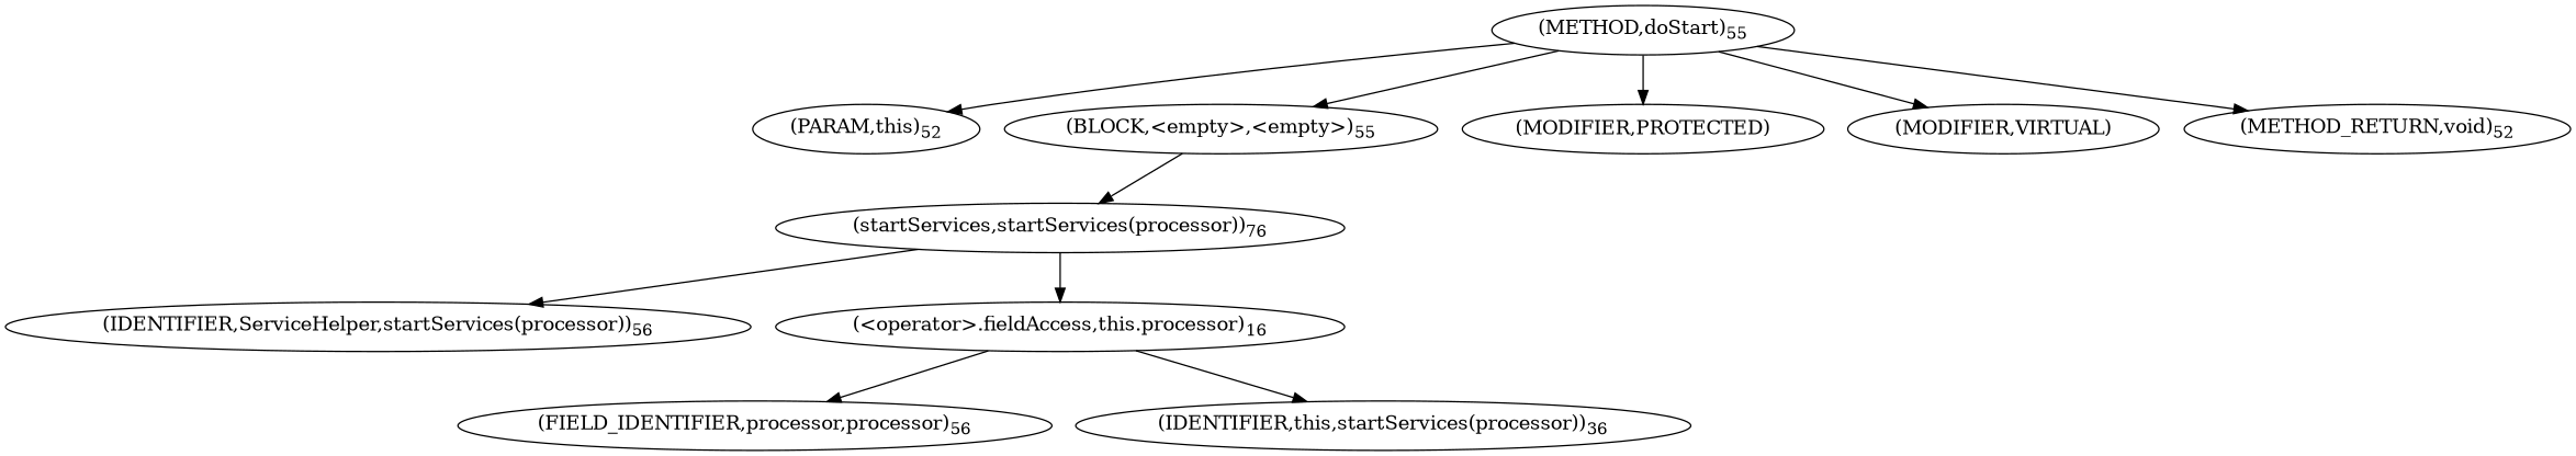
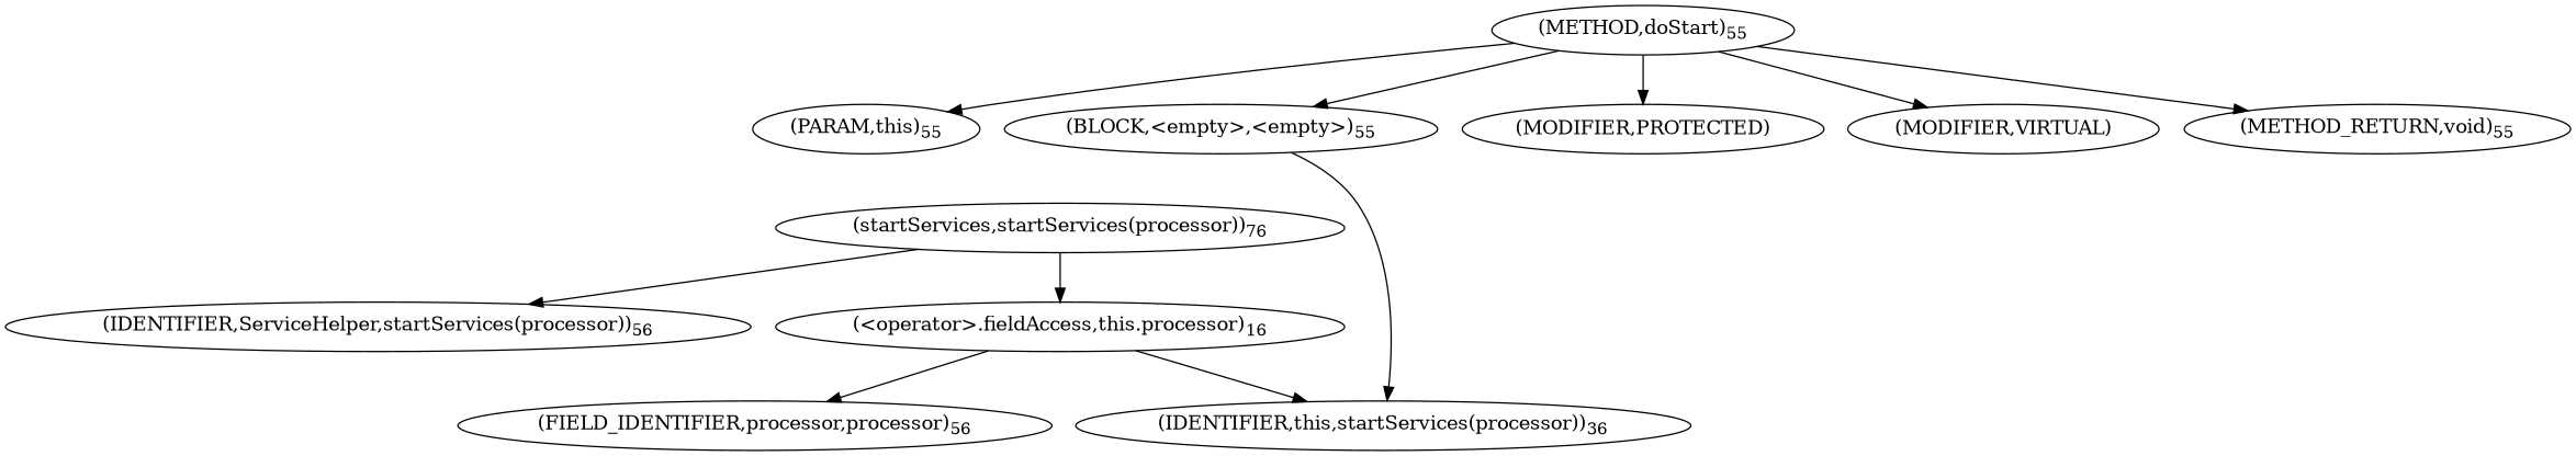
  digraph {
    n1 [label=<(METHOD,doStart)<SUB>55</SUB>>]
-   n2 [label=<(PARAM,this)<SUB>52</SUB>>]
+   n2 [label=<(PARAM,this)<SUB>55</SUB>>]
    n3 [label=<(BLOCK,&lt;empty&gt;,&lt;empty&gt;)<SUB>55</SUB>>]
    n4 [label=<(MODIFIER,PROTECTED)>]
    n5 [label=<(MODIFIER,VIRTUAL)>]
-   n6 [label=<(METHOD_RETURN,void)<SUB>52</SUB>>]
+   n6 [label=<(METHOD_RETURN,void)<SUB>55</SUB>>]
    n7 [label=<(startServices,startServices(processor))<SUB>76</SUB>>]
    n8 [label=<(IDENTIFIER,ServiceHelper,startServices(processor))<SUB>56</SUB>>]
    n9 [label=<(&lt;operator&gt;.fieldAccess,this.processor)<SUB>16</SUB>>]
    n10 [label=<(IDENTIFIER,this,startServices(processor))<SUB>36</SUB>>]
    n11 [label=<(FIELD_IDENTIFIER,processor,processor)<SUB>56</SUB>>]
    n1 -> n2
    n1 -> n3
    n1 -> n4
    n1 -> n5
    n1 -> n6
-   n3 -> n7
+   n3 -> n10
    n7 -> n8
    n7 -> n9
    n9 -> n10
    n9 -> n11
  }
